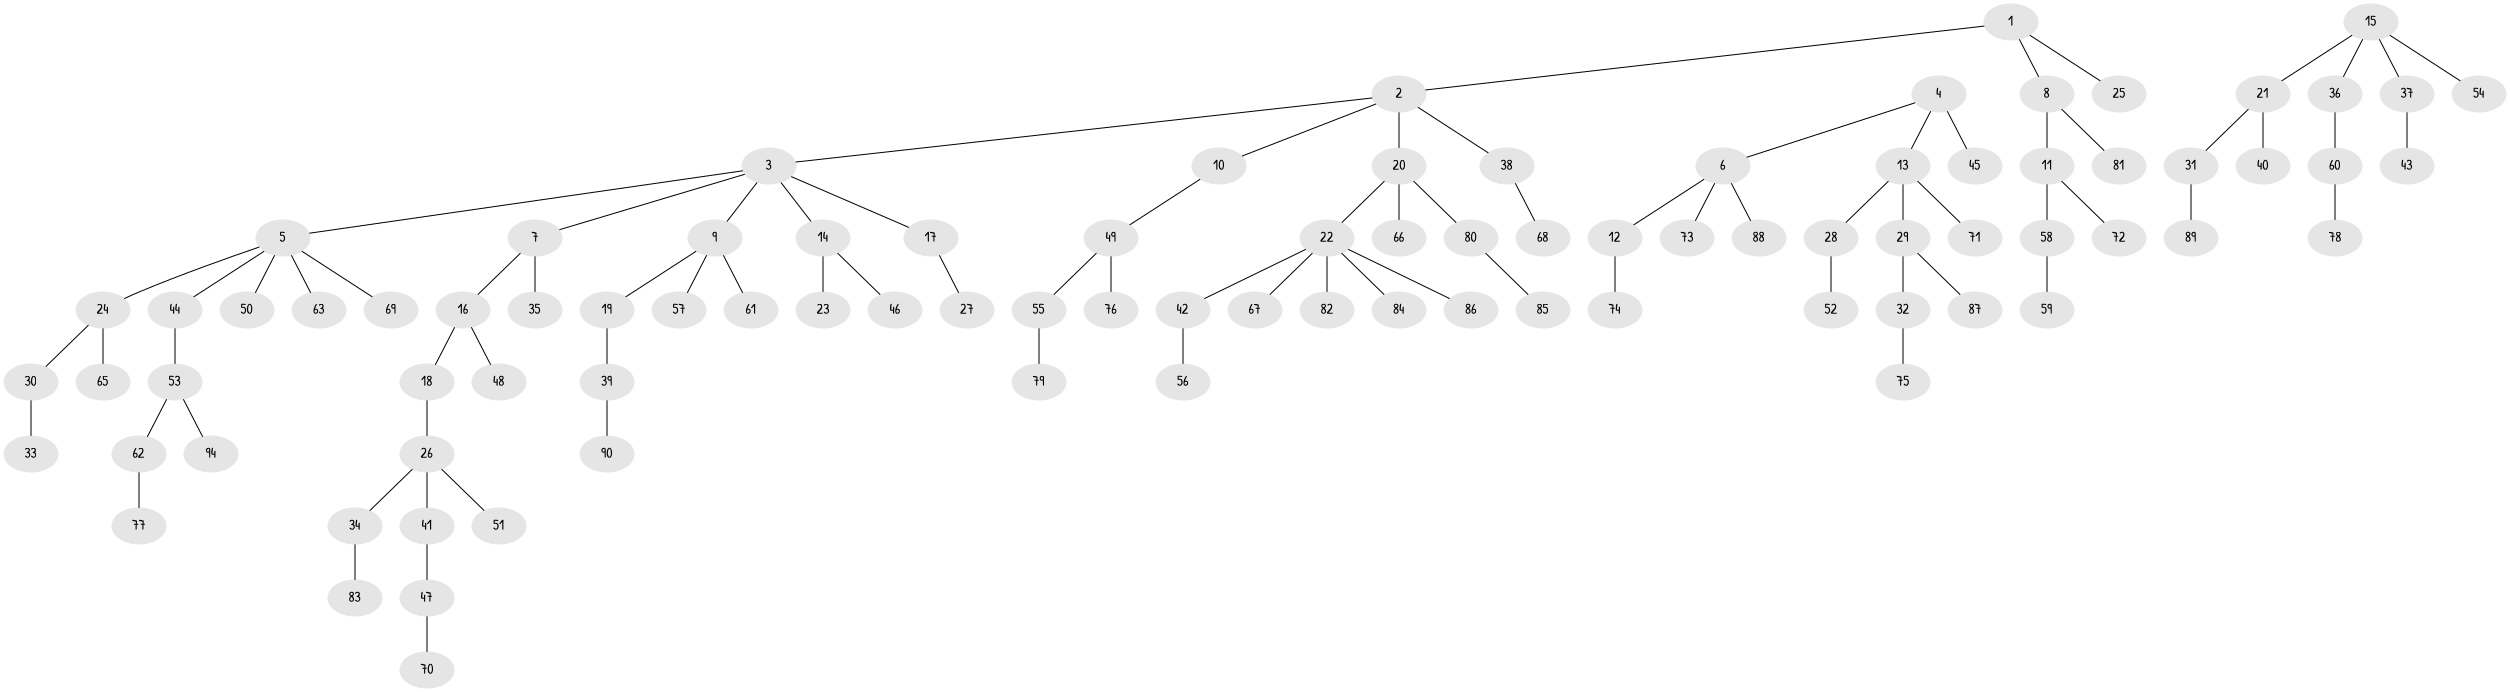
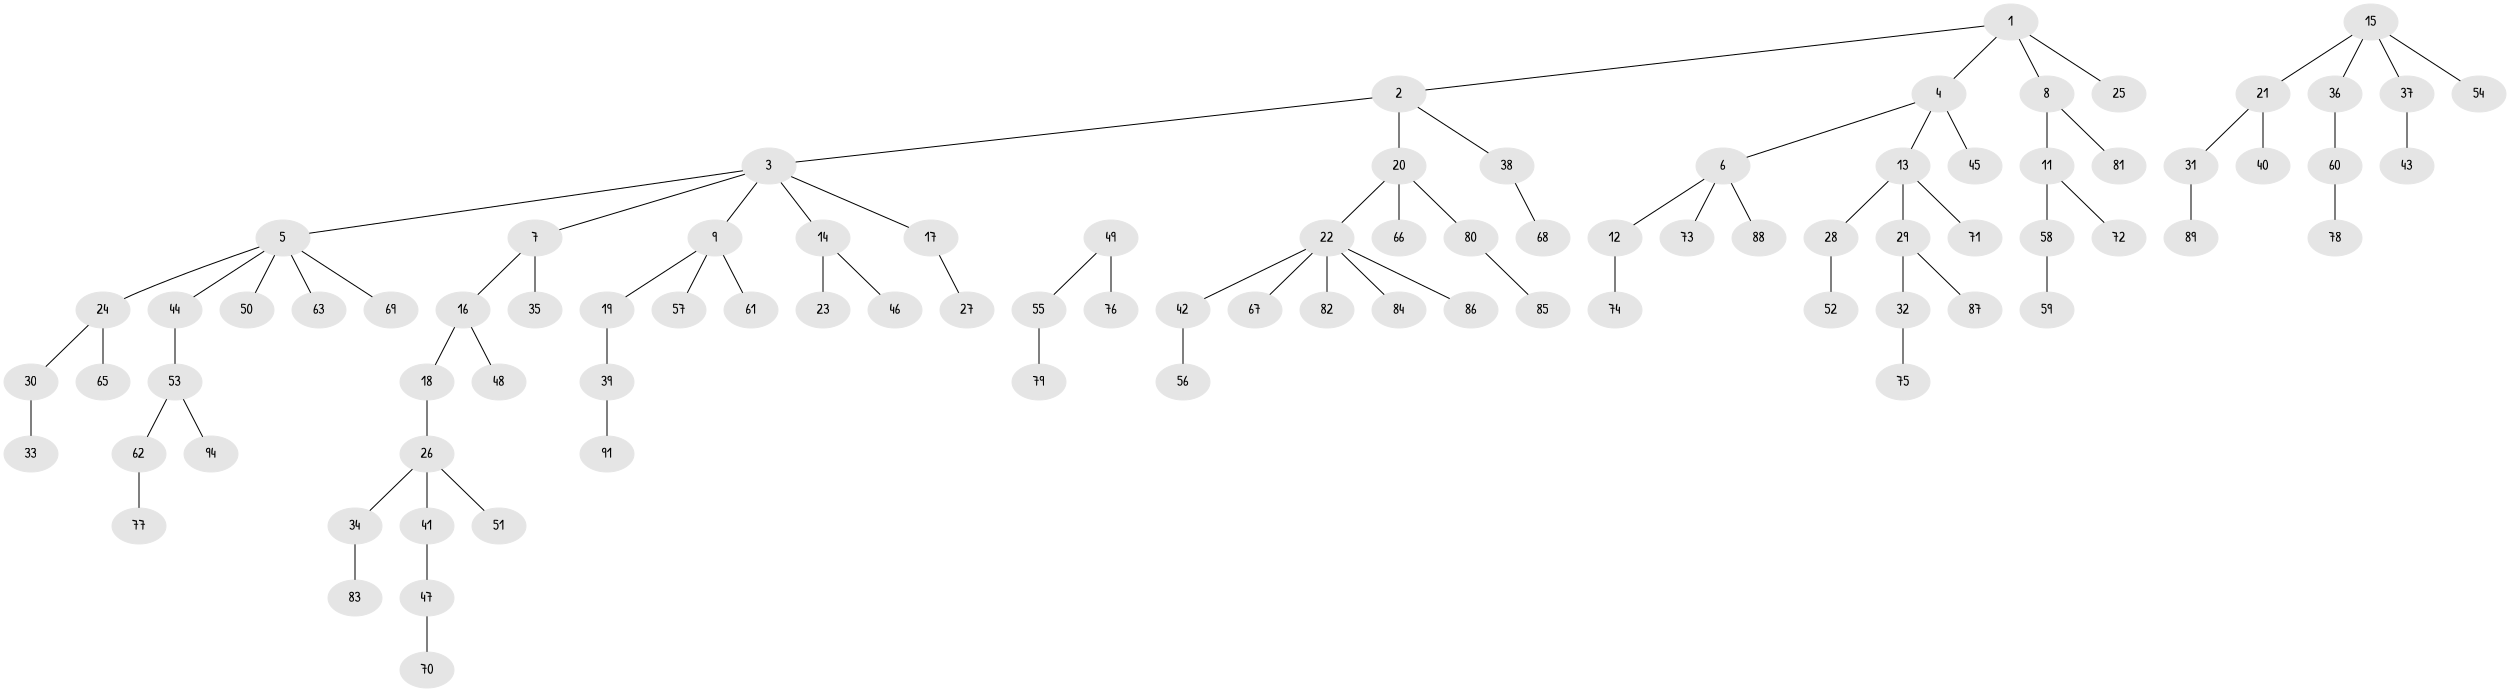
  graph {
    fontname="Patrick Hand"
    node [color=gray90 fontname="Patrick Hand" style=filled]
    edge [fontname="Patrick Hand"]
    1
    2
    4
    8
    25
    3
-   10
    20
    38
    6
    13
    45
    11
    81
    5
    7
    9
    14
    17
    49
    22
    66
    80
    68
    24
    44
    50
    63
    69
    16
    35
    19
    57
    61
    23
    46
    27
    12
    73
    88
    28
    29
    71
    30
    65
    53
    74
    18
    48
    58
    72
    39
    55
    76
    59
    52
    32
    87
    15
    21
    36
    37
    54
    31
    40
    60
    43
    26
    34
    41
    51
-   90
+   90 [label=91]
    42
    67
    82
    84
    86
    85
    89
    56
    33
    83
    47
    75
    78
    70
    62
    n88 [label=94]
    79
    77
    1 -- 2
+   1 -- 4
    1 -- 8
    1 -- 25
    2 -- 3
-   2 -- 10
    2 -- 20
    2 -- 38
    4 -- 6
    4 -- 13
    4 -- 45
    8 -- 11
    8 -- 81
    3 -- 5
    3 -- 7
    3 -- 9
    3 -- 14
    3 -- 17
-   10 -- 49
    20 -- 22
    20 -- 66
    20 -- 80
    38 -- 68
    6 -- 12
    6 -- 73
    6 -- 88
    13 -- 28
    13 -- 29
    13 -- 71
    11 -- 58
    11 -- 72
    5 -- 24
    5 -- 44
    5 -- 50
    5 -- 63
    5 -- 69
    7 -- 16
    7 -- 35
    9 -- 19
    9 -- 57
    9 -- 61
    14 -- 23
    14 -- 46
    17 -- 27
    49 -- 55
    49 -- 76
    22 -- 42
    22 -- 67
    22 -- 82
    22 -- 84
    22 -- 86
    80 -- 85
    24 -- 30
    24 -- 65
    44 -- 53
    16 -- 18
    16 -- 48
    19 -- 39
    12 -- 74
    28 -- 52
    29 -- 32
    29 -- 87
    30 -- 33
    53 -- 62
    53 -- n88
    18 -- 26
    58 -- 59
    39 -- 90
    55 -- 79
    32 -- 75
    15 -- 21
    15 -- 36
    15 -- 37
    15 -- 54
    21 -- 31
    21 -- 40
    36 -- 60
    37 -- 43
    31 -- 89
    60 -- 78
    26 -- 34
    26 -- 41
    26 -- 51
    34 -- 83
    41 -- 47
    42 -- 56
    47 -- 70
    62 -- 77
  }
